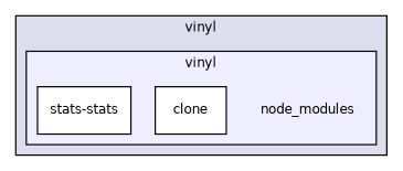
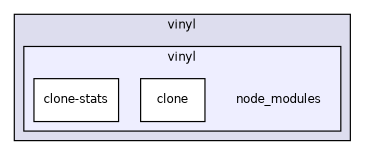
  digraph {
    compound=true
    node [fontname=Helvetica fontsize=10 shape=box color=black fillcolor=white style=filled]
    n1 [label=node_modules shape=plaintext color="" fillcolor="" style=""]
    n2 [label=clone]
-   n3 [label="stats-stats"]
+   n3 [label="clone-stats"]
    subgraph cluster_1 {
      bgcolor="#ddddee"
      fontname=Helvetica
      fontsize=10
      label=vinyl
      pencolor=black
      subgraph cluster_2 {
        bgcolor="#eeeeff"
        fontname=Helvetica
        fontsize=10
        pencolor=black
        n1
        n2
        n3
      }
    }
  }
